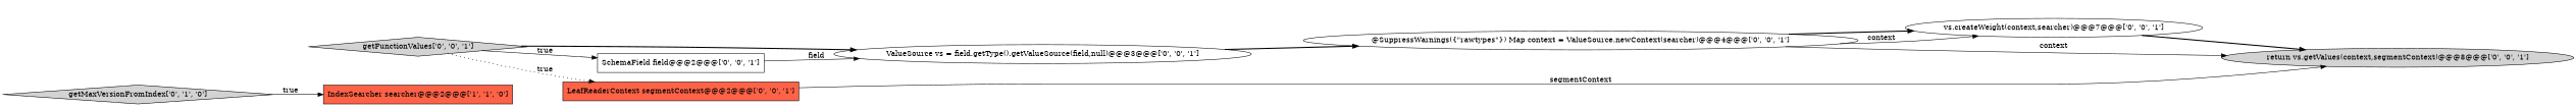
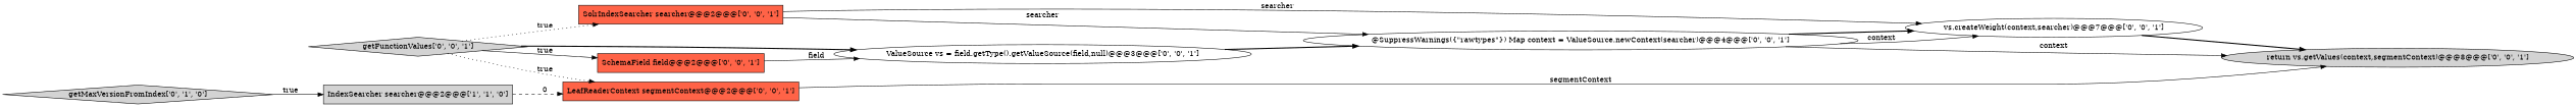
  digraph {
    rankdir=LR
    node [fillcolor=tomato shape=box style=filled]
    edge [style=solid]
+   n1 [label="SolrIndexSearcher searcher@@@2@@@['0', '0', '1']"]
    n2 [fillcolor=white label="vs.createWeight(context,searcher)@@@7@@@['0', '0', '1']" shape=ellipse]
    n3 [fillcolor=white label="@SuppressWarnings({\"rawtypes\"}) Map context = ValueSource.newContext(searcher)@@@4@@@['0', '0', '1']" shape=ellipse]
    n4 [fillcolor=lightgray label="return vs.getValues(context,segmentContext)@@@8@@@['0', '0', '1']" shape=ellipse]
    n5 [fillcolor=lightgray label="getFunctionValues['0', '0', '1']" shape=diamond]
    n6 [label="LeafReaderContext segmentContext@@@2@@@['0', '0', '1']"]
-   n7 [fillcolor=white label="SchemaField field@@@2@@@['0', '0', '1']"]
+   n7 [label="SchemaField field@@@2@@@['0', '0', '1']"]
    n8 [fillcolor=white label="ValueSource vs = field.getType().getValueSource(field,null)@@@3@@@['0', '0', '1']" shape=ellipse]
-   n9 [label="IndexSearcher searcher@@@2@@@['1', '1', '0']"]
+   n9 [fillcolor=lightgray label="IndexSearcher searcher@@@2@@@['1', '1', '0']"]
    n10 [fillcolor=lightgray label="getMaxVersionFromIndex['0', '1', '0']" shape=diamond]
+   n1 -> n2 [label=searcher]
+   n1 -> n3 [label=searcher]
    n2 -> n4 [style=bold]
    n3 -> n2 [style=bold]
    n3 -> n2 [label=context]
    n3 -> n4 [label=context]
+   n5 -> n1 [label=true style=dotted]
    n5 -> n6 [label=true style=dotted]
    n5 -> n7 [label=true]
    n5 -> n8 [style=bold]
    n6 -> n4 [label=segmentContext]
    n7 -> n8 [label=field]
    n8 -> n3 [style=bold]
+   n9 -> n6 [label=0 style=dashed]
    n10 -> n9 [label=true]
  }
